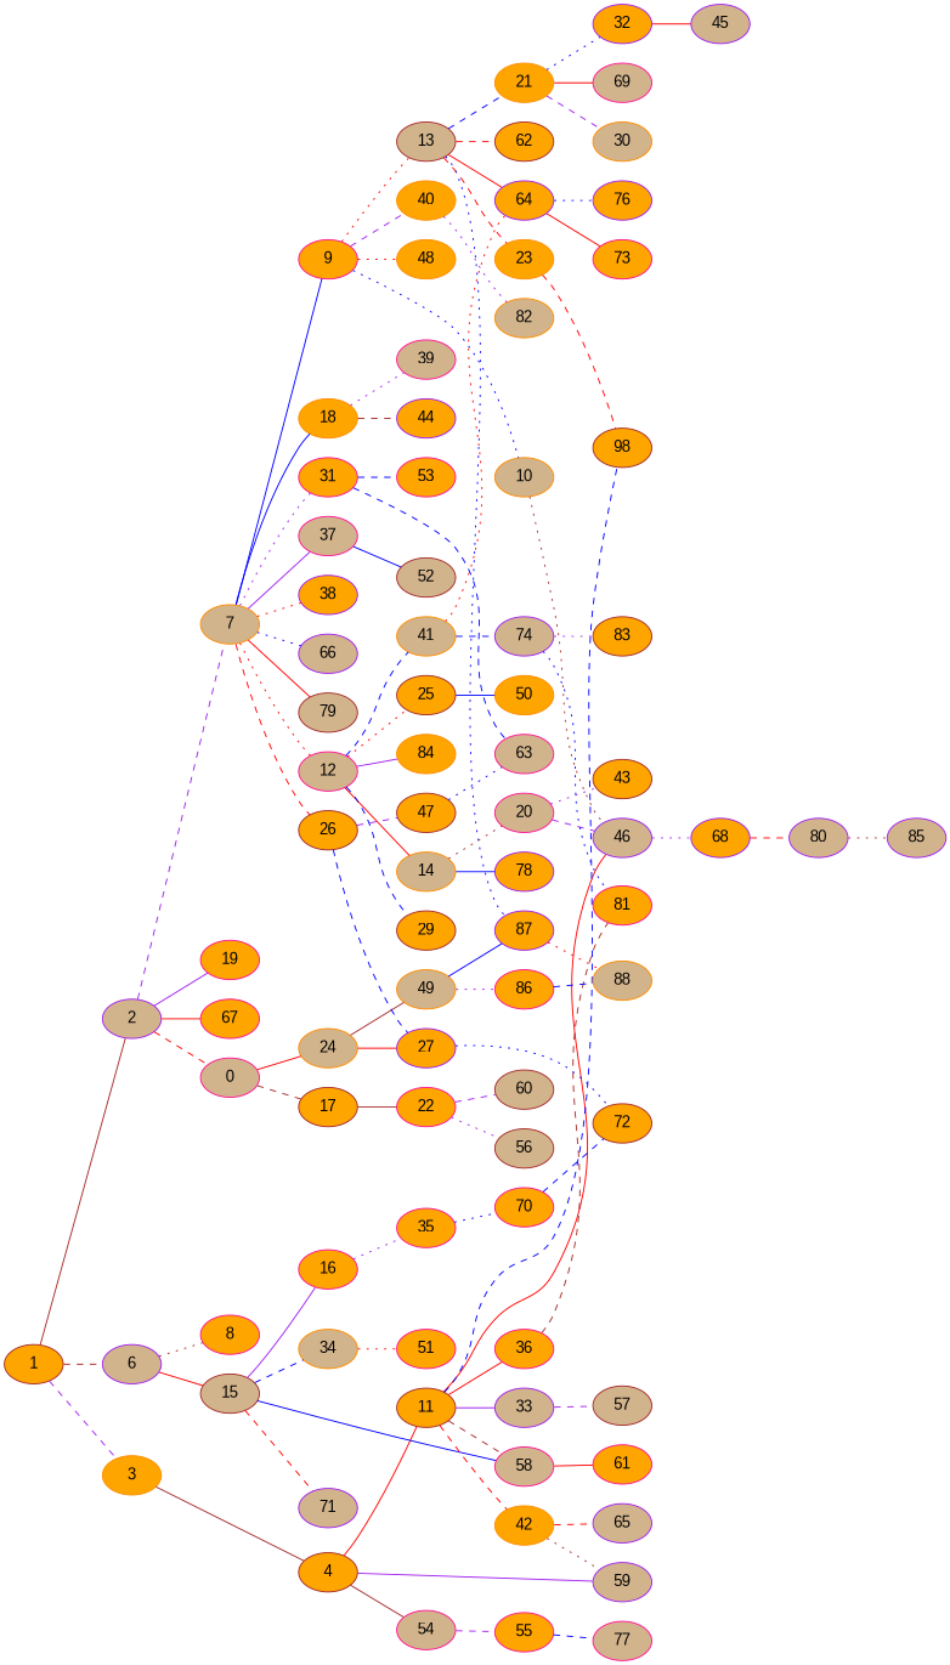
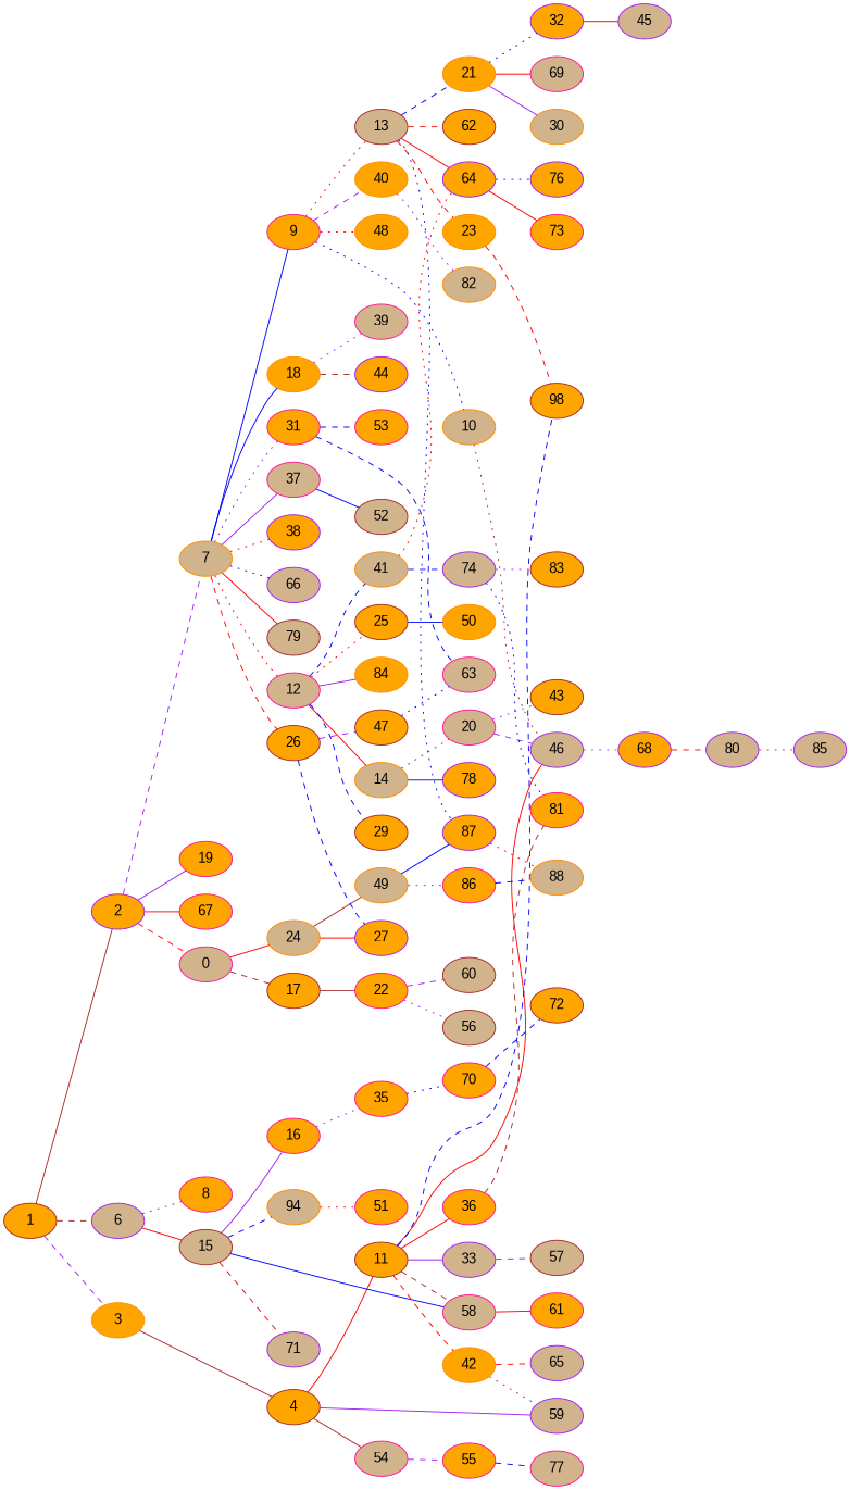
  graph {
    fontname="Liberation Sans"
    rankdir=LR
    node [color=deeppink fillcolor=orange fontname="Liberation Sans" style=filled]
    edge [color=red fontname="Liberation Sans" style=dashed]
    1 [color=brown]
-   2 [color=purple fillcolor=tan]
+   2 [color=purple]
    3 [color=darkorange]
    6 [color=purple fillcolor=tan]
    n5 [fillcolor=tan label=0]
    7 [color=darkorange fillcolor=tan]
    19
    67
    4 [color=brown]
    8
    15 [color=brown fillcolor=tan]
    17 [color=brown]
    24 [color=darkorange fillcolor=tan]
    9
    12 [fillcolor=tan]
    18 [color=darkorange]
    26 [color=brown]
    31
    37 [fillcolor=tan]
    38 [color=purple]
    66 [color=purple fillcolor=tan]
    79 [color=brown fillcolor=tan]
    11 [color=brown]
    54 [fillcolor=tan]
    59 [color=purple fillcolor=tan]
    46 [color=purple fillcolor=tan]
    n27 [color=brown label=98]
    33 [color=purple fillcolor=tan]
    36
    42 [color=darkorange]
    58 [fillcolor=tan]
    55
    22
    27 [color=purple]
    49 [color=darkorange fillcolor=tan]
    16
-   34 [color=darkorange fillcolor=tan]
+   34 [color=darkorange fillcolor=tan label=94]
    71 [color=purple fillcolor=tan]
    10 [color=darkorange fillcolor=tan]
    13 [color=brown fillcolor=tan]
    40 [color=darkorange]
    48 [color=darkorange]
    14 [color=darkorange fillcolor=tan]
    25 [color=brown]
    29 [color=brown]
    41 [color=darkorange fillcolor=tan]
    84 [color=darkorange]
    39 [fillcolor=tan]
    44 [color=purple]
    47 [color=brown]
    53
    63 [fillcolor=tan]
    52 [color=brown fillcolor=tan]
    21 [color=darkorange]
    23 [color=darkorange]
    62 [color=brown]
    64 [color=purple]
    87 [color=purple]
    82 [color=darkorange fillcolor=tan]
    68 [color=purple]
    57 [color=brown fillcolor=tan]
    81
    65 [color=purple fillcolor=tan]
    61
    20 [fillcolor=tan]
    78 [color=purple]
    50 [color=darkorange]
    74 [color=purple fillcolor=tan]
    30 [color=darkorange fillcolor=tan]
    32 [color=purple]
    69 [fillcolor=tan]
    73
    76 [color=purple]
    88 [color=darkorange fillcolor=tan]
    43 [color=brown]
    35
    51
    70
    56 [color=brown fillcolor=tan]
    60 [color=brown fillcolor=tan]
    45 [color=purple fillcolor=tan]
    72 [color=brown]
    86
    83 [color=brown]
    80 [color=purple fillcolor=tan]
    77 [fillcolor=tan]
    85 [color=purple fillcolor=tan]
    1 -- 2 [color=brown style=solid]
    1 -- 3 [color=purple]
    1 -- 6 [color=brown]
    2 -- n5
    2 -- 7 [color=purple]
    2 -- 19 [color=purple style=solid]
    2 -- 67 [style=solid]
    3 -- 4 [color=brown style=solid]
    6 -- 8 [color=brown style=dotted]
    6 -- 15 [style=solid]
    n5 -- 17 [color=brown]
    n5 -- 24 [style=solid]
    7 -- 9 [color=blue style=solid]
    7 -- 12 [style=dotted]
    7 -- 18 [color=blue style=solid]
    7 -- 26
    7 -- 31 [color=purple style=dotted]
    7 -- 37 [color=purple style=solid]
    7 -- 38 [style=dotted]
    7 -- 66 [color=blue style=dotted]
    7 -- 79 [style=solid]
    4 -- 11 [style=solid]
    4 -- 54 [color=brown style=solid]
    4 -- 59 [color=purple style=solid]
    15 -- 58 [color=blue style=solid]
    15 -- 16 [color=purple style=solid]
    15 -- 34 [color=blue]
    15 -- 71
    17 -- 22 [color=brown style=solid]
    24 -- 27 [style=solid]
    24 -- 49 [color=brown style=solid]
    9 -- 10 [color=blue style=dotted]
    9 -- 13 [style=dotted]
    9 -- 40 [color=purple]
    9 -- 48 [style=dotted]
    12 -- 14 [style=solid]
    12 -- 25 [style=dotted]
    12 -- 29 [color=blue]
    12 -- 41 [color=blue]
    12 -- 84 [color=purple style=solid]
    18 -- 39 [color=purple style=dotted]
    18 -- 44 [color=brown]
    26 -- 27 [color=blue]
    26 -- 47 [color=purple]
    31 -- 53 [color=blue]
    31 -- 63 [color=blue]
    37 -- 52 [color=blue style=solid]
    11 -- 46 [style=solid]
    11 -- n27 [color=blue]
    11 -- 33 [color=purple style=solid]
    11 -- 36 [style=solid]
    11 -- 42
    11 -- 58 [color=brown]
    54 -- 55 [color=purple]
    46 -- 68 [color=purple style=dotted]
    33 -- 57 [color=purple]
    36 -- 81 [color=brown]
    42 -- 59 [color=brown style=dotted]
    42 -- 65
    58 -- 61 [style=solid]
    55 -- 77 [color=blue]
    22 -- 56 [color=purple style=dotted]
    22 -- 60 [color=purple]
-   27 -- 72 [color=blue style=dotted]
    49 -- 87 [color=blue style=solid]
    49 -- 86 [color=purple style=dotted]
    16 -- 35 [color=purple style=dotted]
    34 -- 51 [style=dotted]
    10 -- 46 [color=brown style=dotted]
    13 -- 21 [color=blue]
    13 -- 23
    13 -- 62
    13 -- 64 [style=solid]
    13 -- 87 [color=blue style=dotted]
    40 -- 82 [color=purple style=dotted]
    14 -- 20 [color=brown style=dotted]
    14 -- 78 [color=blue style=solid]
    25 -- 50 [color=blue style=solid]
    41 -- 64 [style=dotted]
    41 -- 74 [color=blue]
    47 -- 63 [color=blue style=dotted]
-   21 -- 30 [color=purple]
+   21 -- 30 [color=purple style=solid]
    21 -- 32 [color=blue style=dotted]
    21 -- 69 [style=solid]
    23 -- n27
    64 -- 73 [style=solid]
    64 -- 76 [color=blue style=dotted]
    87 -- 88 [style=dotted]
    68 -- 80
    20 -- 46 [color=purple]
    20 -- 43 [color=purple style=dotted]
    74 -- 81 [color=blue style=dotted]
    74 -- 83 [color=purple style=dotted]
    32 -- 45 [style=solid]
    35 -- 70 [color=blue style=dotted]
    70 -- 72 [color=blue]
    86 -- 88 [color=blue]
    80 -- 85 [color=brown style=dotted]
  }
